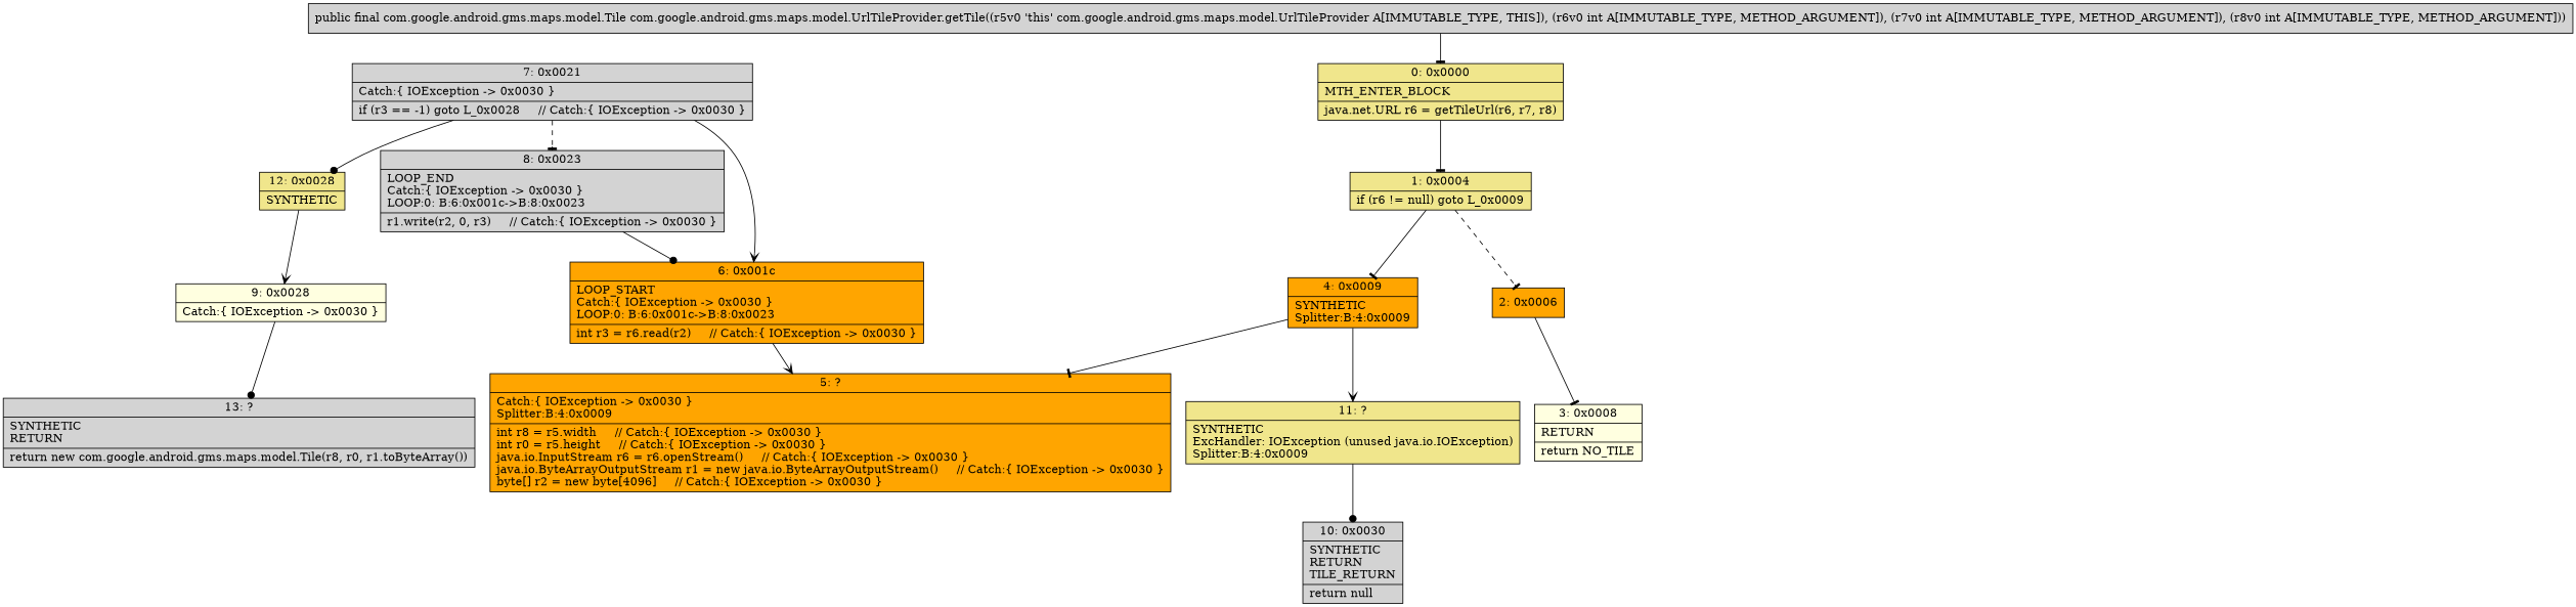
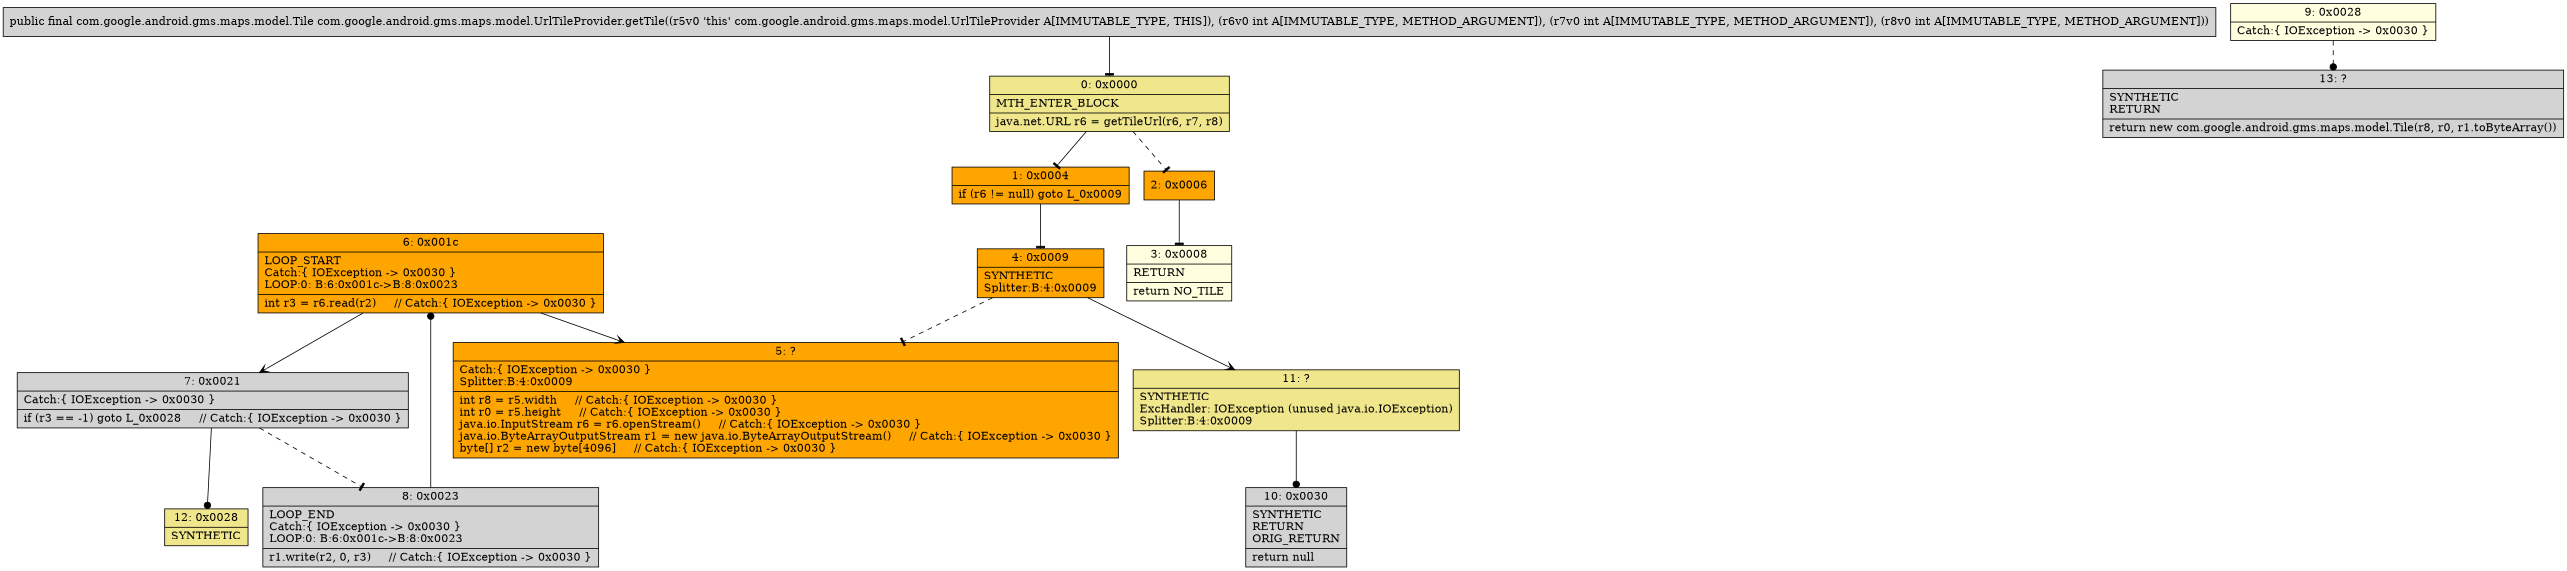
  digraph {
    node [fillcolor=lightgrey shape=record style=filled]
    edge [arrowhead=tee]
    n1 [fillcolor=khaki label="{0\:\ 0x0000|MTH_ENTER_BLOCK\l|java.net.URL r6 = getTileUrl(r6, r7, r8)\l}"]
-   n2 [fillcolor=khaki label="{1\:\ 0x0004|if (r6 != null) goto L_0x0009\l}"]
+   n2 [fillcolor=orange label="{1\:\ 0x0004|if (r6 != null) goto L_0x0009\l}"]
    n3 [fillcolor=orange label="{2\:\ 0x0006}"]
    n4 [fillcolor=orange label="{4\:\ 0x0009|SYNTHETIC\lSplitter:B:4:0x0009\l}"]
    n5 [fillcolor=lightyellow label="{3\:\ 0x0008|RETURN\l|return NO_TILE\l}"]
    n6 [fillcolor=orange label="{5\:\ ?|Catch:\{ IOException \-\> 0x0030 \}\lSplitter:B:4:0x0009\l|int r8 = r5.width     \/\/ Catch:\{ IOException \-\> 0x0030 \}\lint r0 = r5.height     \/\/ Catch:\{ IOException \-\> 0x0030 \}\ljava.io.InputStream r6 = r6.openStream()     \/\/ Catch:\{ IOException \-\> 0x0030 \}\ljava.io.ByteArrayOutputStream r1 = new java.io.ByteArrayOutputStream()     \/\/ Catch:\{ IOException \-\> 0x0030 \}\lbyte[] r2 = new byte[4096]     \/\/ Catch:\{ IOException \-\> 0x0030 \}\l}"]
    n7 [fillcolor=khaki label="{11\:\ ?|SYNTHETIC\lExcHandler: IOException (unused java.io.IOException)\lSplitter:B:4:0x0009\l}"]
-   n8 [label="{10\:\ 0x0030|SYNTHETIC\lRETURN\lTILE_RETURN\l|return null\l}"]
+   n8 [label="{10\:\ 0x0030|SYNTHETIC\lRETURN\lORIG_RETURN\l|return null\l}"]
    n9 [fillcolor=orange label="{6\:\ 0x001c|LOOP_START\lCatch:\{ IOException \-\> 0x0030 \}\lLOOP:0: B:6:0x001c\-\>B:8:0x0023\l|int r3 = r6.read(r2)     \/\/ Catch:\{ IOException \-\> 0x0030 \}\l}"]
    n10 [label="{7\:\ 0x0021|Catch:\{ IOException \-\> 0x0030 \}\l|if (r3 == \-1) goto L_0x0028     \/\/ Catch:\{ IOException \-\> 0x0030 \}\l}"]
    n11 [label="{8\:\ 0x0023|LOOP_END\lCatch:\{ IOException \-\> 0x0030 \}\lLOOP:0: B:6:0x001c\-\>B:8:0x0023\l|r1.write(r2, 0, r3)     \/\/ Catch:\{ IOException \-\> 0x0030 \}\l}"]
    n12 [fillcolor=khaki label="{12\:\ 0x0028|SYNTHETIC\l}"]
    n13 [fillcolor=lightyellow label="{9\:\ 0x0028|Catch:\{ IOException \-\> 0x0030 \}\l}"]
    n14 [label="{13\:\ ?|SYNTHETIC\lRETURN\l|return new com.google.android.gms.maps.model.Tile(r8, r0, r1.toByteArray())\l}"]
    n15 [label="{public final com.google.android.gms.maps.model.Tile com.google.android.gms.maps.model.UrlTileProvider.getTile((r5v0 'this' com.google.android.gms.maps.model.UrlTileProvider A[IMMUTABLE_TYPE, THIS]), (r6v0 int A[IMMUTABLE_TYPE, METHOD_ARGUMENT]), (r7v0 int A[IMMUTABLE_TYPE, METHOD_ARGUMENT]), (r8v0 int A[IMMUTABLE_TYPE, METHOD_ARGUMENT])) }"]
    n1 -> n2
-   n2 -> n3 [style=dashed]
+   n1 -> n3 [style=dashed]
    n2 -> n4
    n3 -> n5
-   n4 -> n6
+   n4 -> n6 [style=dashed]
    n4 -> n7 [arrowhead=vee]
    n7 -> n8 [arrowhead=dot]
    n9 -> n6 [arrowhead=vee]
-   n10 -> n9 [arrowhead=vee]
+   n9 -> n10 [arrowhead=vee]
    n10 -> n11 [style=dashed]
    n10 -> n12 [arrowhead=dot]
    n11 -> n9 [arrowhead=dot]
-   n12 -> n13 [arrowhead=vee]
-   n13 -> n14 [arrowhead=dot]
+   n13 -> n14 [arrowhead=dot style=dashed]
    n15 -> n1
  }
